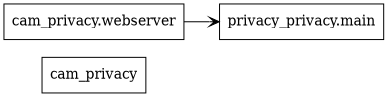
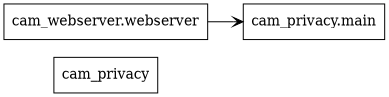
  digraph {
    rankdir=LR
    node [color=black shape=box style=solid]
    n1 [label=cam_privacy]
-   n2 [label="privacy_privacy.main"]
-   n3 [label="cam_privacy.webserver"]
+   n2 [label="cam_privacy.main"]
+   n3 [label="cam_webserver.webserver"]
    n3 -> n2 [arrowhead=open arrowtail=none]
  }
